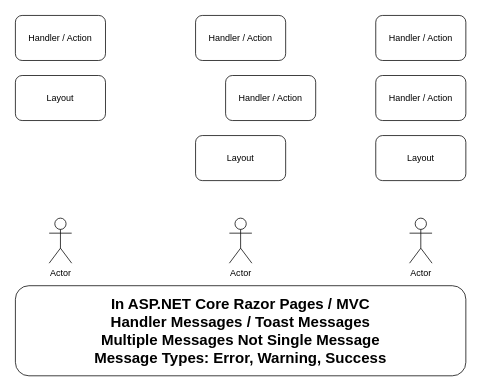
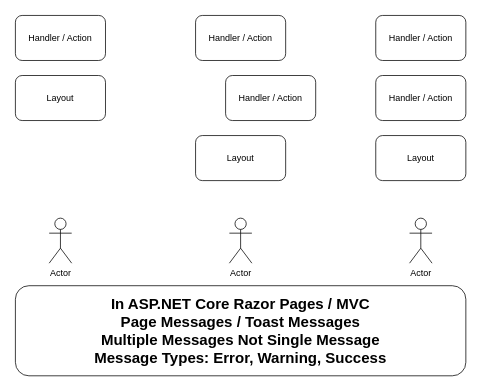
  <mxCell id="0" />
  <mxCell id="1" parent="0" />
  <mxCell id="2" value="Handler / Action" style="rounded=1;whiteSpace=wrap;html=1;" vertex="1" parent="1"><mxGeometry x="20" y="20" width="120" height="60" as="geometry" /></mxCell>
  <mxCell id="3" value="Actor" style="shape=umlActor;verticalLabelPosition=bottom;verticalAlign=top;html=1;outlineConnect=0;" vertex="1" parent="1"><mxGeometry x="65" y="290" width="30" height="60" as="geometry" /></mxCell>
  <mxCell id="4" value="Layout" style="rounded=1;whiteSpace=wrap;html=1;" vertex="1" parent="1"><mxGeometry x="20" y="100" width="120" height="60" as="geometry" /></mxCell>
  <mxCell id="5" value="Handler / Action" style="rounded=1;whiteSpace=wrap;html=1;" vertex="1" parent="1"><mxGeometry x="260" y="20" width="120" height="60" as="geometry" /></mxCell>
  <mxCell id="6" value="Actor" style="shape=umlActor;verticalLabelPosition=bottom;verticalAlign=top;html=1;outlineConnect=0;" vertex="1" parent="1"><mxGeometry x="305" y="290" width="30" height="60" as="geometry" /></mxCell>
  <mxCell id="7" value="Layout" style="rounded=1;whiteSpace=wrap;html=1;" vertex="1" parent="1"><mxGeometry x="260" y="180" width="120" height="60" as="geometry" /></mxCell>
  <mxCell id="8" value="Handler / Action" style="rounded=1;whiteSpace=wrap;html=1;" vertex="1" parent="1"><mxGeometry x="300" y="100" width="120" height="60" as="geometry" /></mxCell>
  <mxCell id="9" value="Handler / Action" style="rounded=1;whiteSpace=wrap;html=1;" vertex="1" parent="1"><mxGeometry x="500" y="20" width="120" height="60" as="geometry" /></mxCell>
  <mxCell id="10" value="Actor" style="shape=umlActor;verticalLabelPosition=bottom;verticalAlign=top;html=1;outlineConnect=0;" vertex="1" parent="1"><mxGeometry x="545" y="290" width="30" height="60" as="geometry" /></mxCell>
  <mxCell id="11" value="Layout" style="rounded=1;whiteSpace=wrap;html=1;" vertex="1" parent="1"><mxGeometry x="500" y="180" width="120" height="60" as="geometry" /></mxCell>
  <mxCell id="12" value="Handler / Action" style="rounded=1;whiteSpace=wrap;html=1;" vertex="1" parent="1"><mxGeometry x="500" y="100" width="120" height="60" as="geometry" /></mxCell>
- <mxCell id="13" value="&lt;font style=&quot;font-size: 20px;&quot;&gt;&lt;b&gt;In ASP.NET Core Razor Pages / MVC&lt;br&gt;Handler Messages / Toast Messages&lt;br&gt;Multiple Messages Not Single Message&lt;br&gt;Message Types: Error, Warning, Success&lt;br&gt;&lt;/b&gt;&lt;/font&gt;" style="rounded=1;whiteSpace=wrap;html=1;" vertex="1" parent="1"><mxGeometry x="20" y="380" width="600" height="120" as="geometry" /></mxCell>
+ <mxCell id="13" value="&lt;font style=&quot;font-size: 20px;&quot;&gt;&lt;b&gt;In ASP.NET Core Razor Pages / MVC&lt;br&gt;Page Messages / Toast Messages&lt;br&gt;Multiple Messages Not Single Message&lt;br&gt;Message Types: Error, Warning, Success&lt;br&gt;&lt;/b&gt;&lt;/font&gt;" style="rounded=1;whiteSpace=wrap;html=1;" vertex="1" parent="1"><mxGeometry x="20" y="380" width="600" height="120" as="geometry" /></mxCell>
